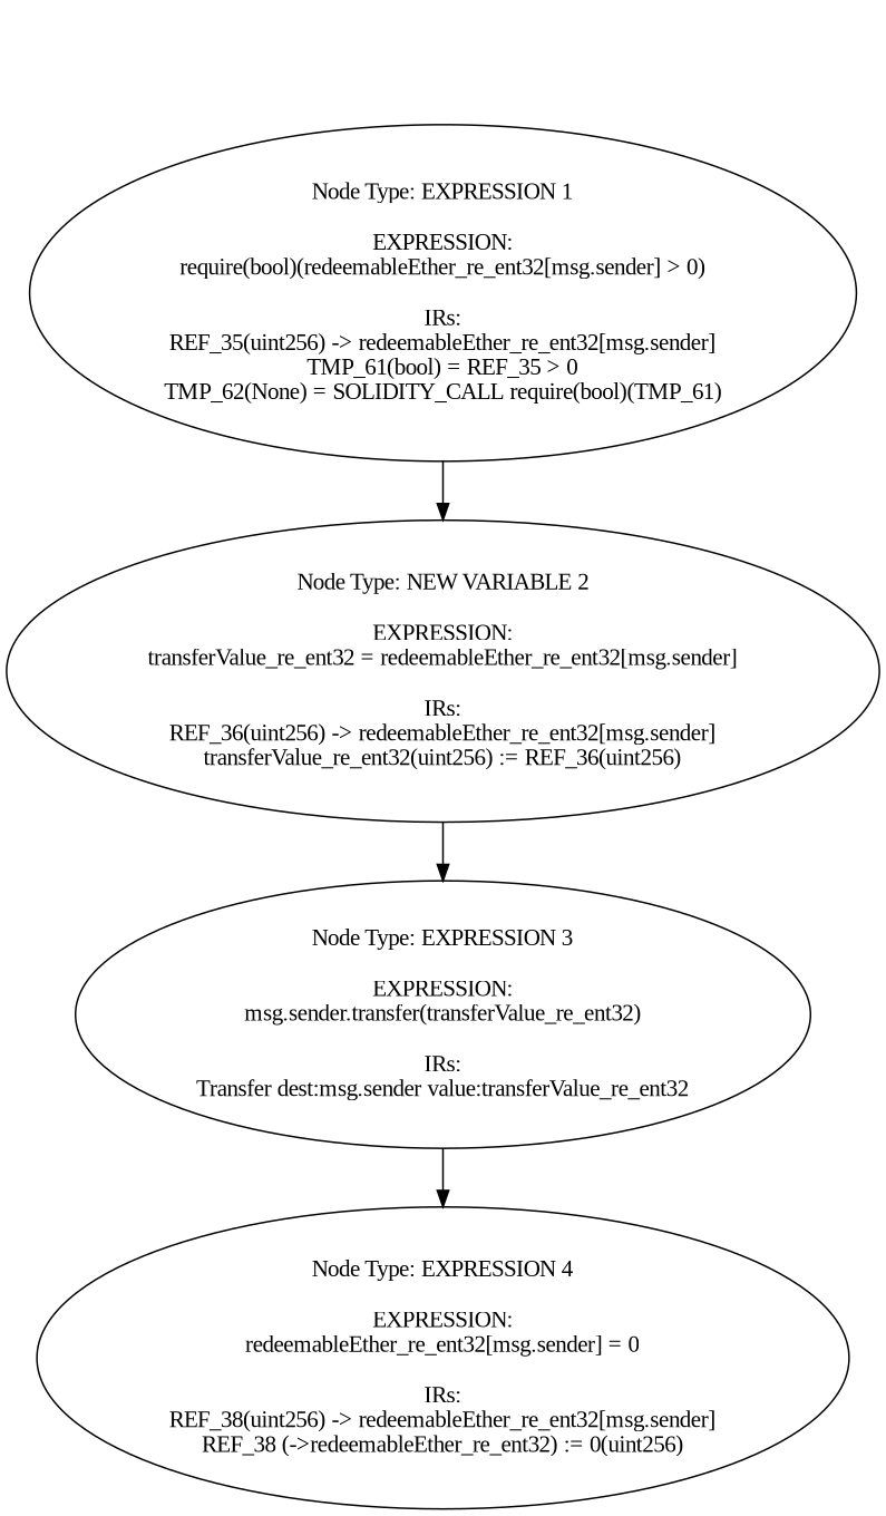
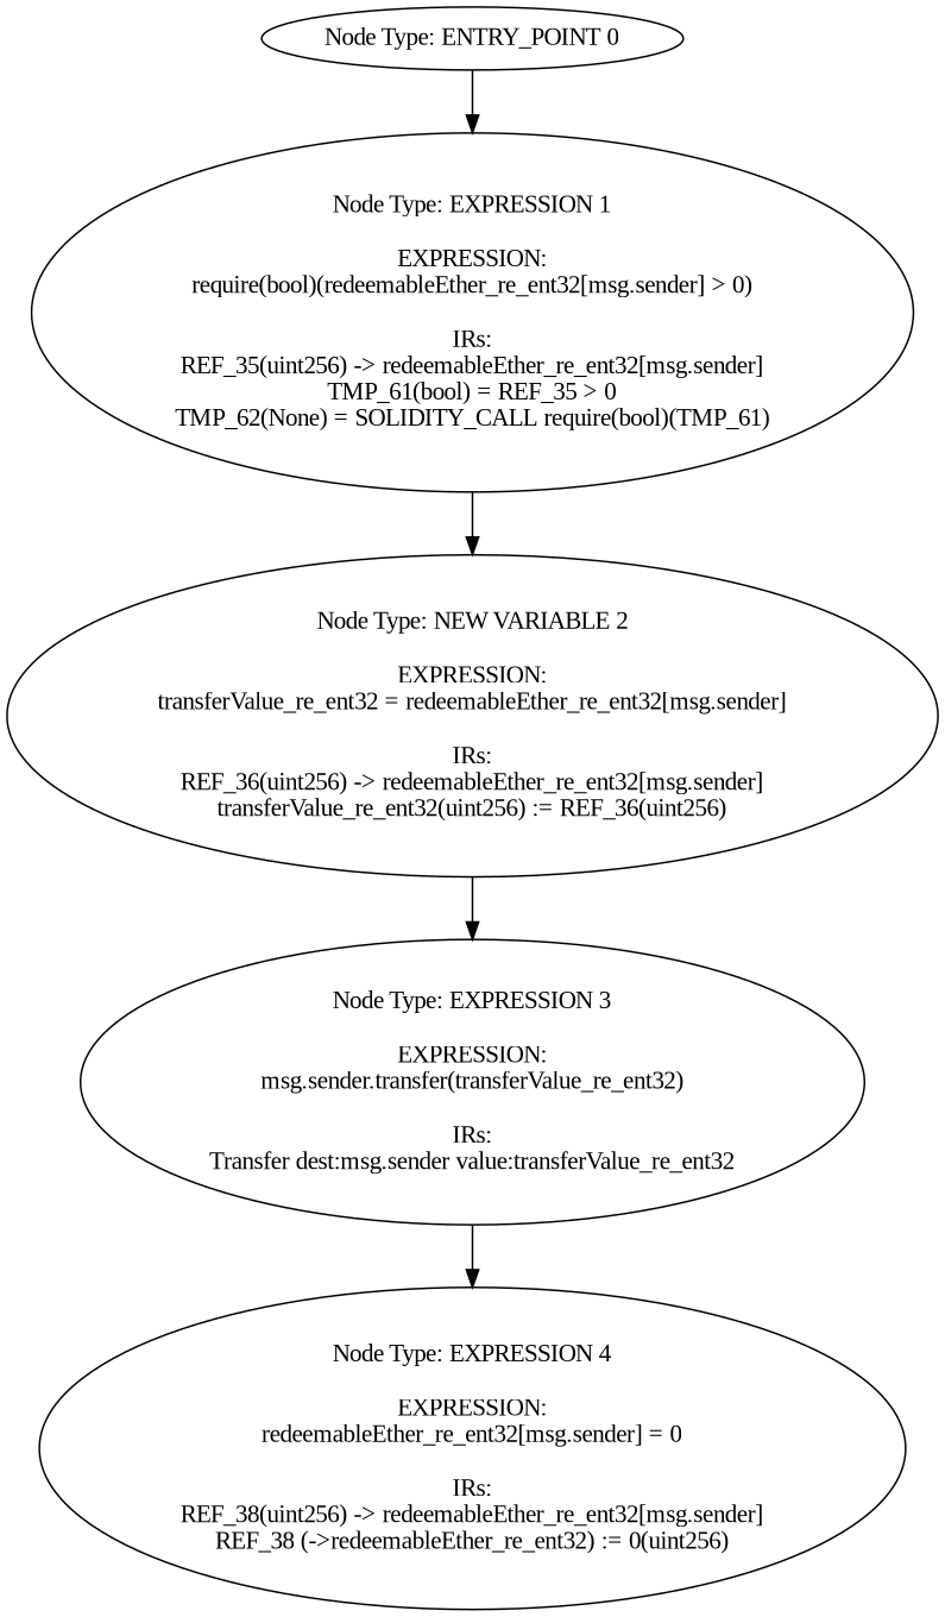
  digraph {
    fontname="Liberation Serif"
    node [fontname="Liberation Serif"]
    edge [fontname="Liberation Serif"]
+   n1 [label="Node Type: ENTRY_POINT 0\n"]
    n2 [label="Node Type: EXPRESSION 1\n\nEXPRESSION:\nrequire(bool)(redeemableEther_re_ent32[msg.sender] > 0)\n\nIRs:\nREF_35(uint256) -> redeemableEther_re_ent32[msg.sender]\nTMP_61(bool) = REF_35 > 0\nTMP_62(None) = SOLIDITY_CALL require(bool)(TMP_61)"]
    n3 [label="Node Type: NEW VARIABLE 2\n\nEXPRESSION:\ntransferValue_re_ent32 = redeemableEther_re_ent32[msg.sender]\n\nIRs:\nREF_36(uint256) -> redeemableEther_re_ent32[msg.sender]\ntransferValue_re_ent32(uint256) := REF_36(uint256)"]
    n4 [label="Node Type: EXPRESSION 3\n\nEXPRESSION:\nmsg.sender.transfer(transferValue_re_ent32)\n\nIRs:\nTransfer dest:msg.sender value:transferValue_re_ent32"]
    n5 [label="Node Type: EXPRESSION 4\n\nEXPRESSION:\nredeemableEther_re_ent32[msg.sender] = 0\n\nIRs:\nREF_38(uint256) -> redeemableEther_re_ent32[msg.sender]\nREF_38 (->redeemableEther_re_ent32) := 0(uint256)"]
+   n1 -> n2
    n2 -> n3
    n3 -> n4
    n4 -> n5
  }
